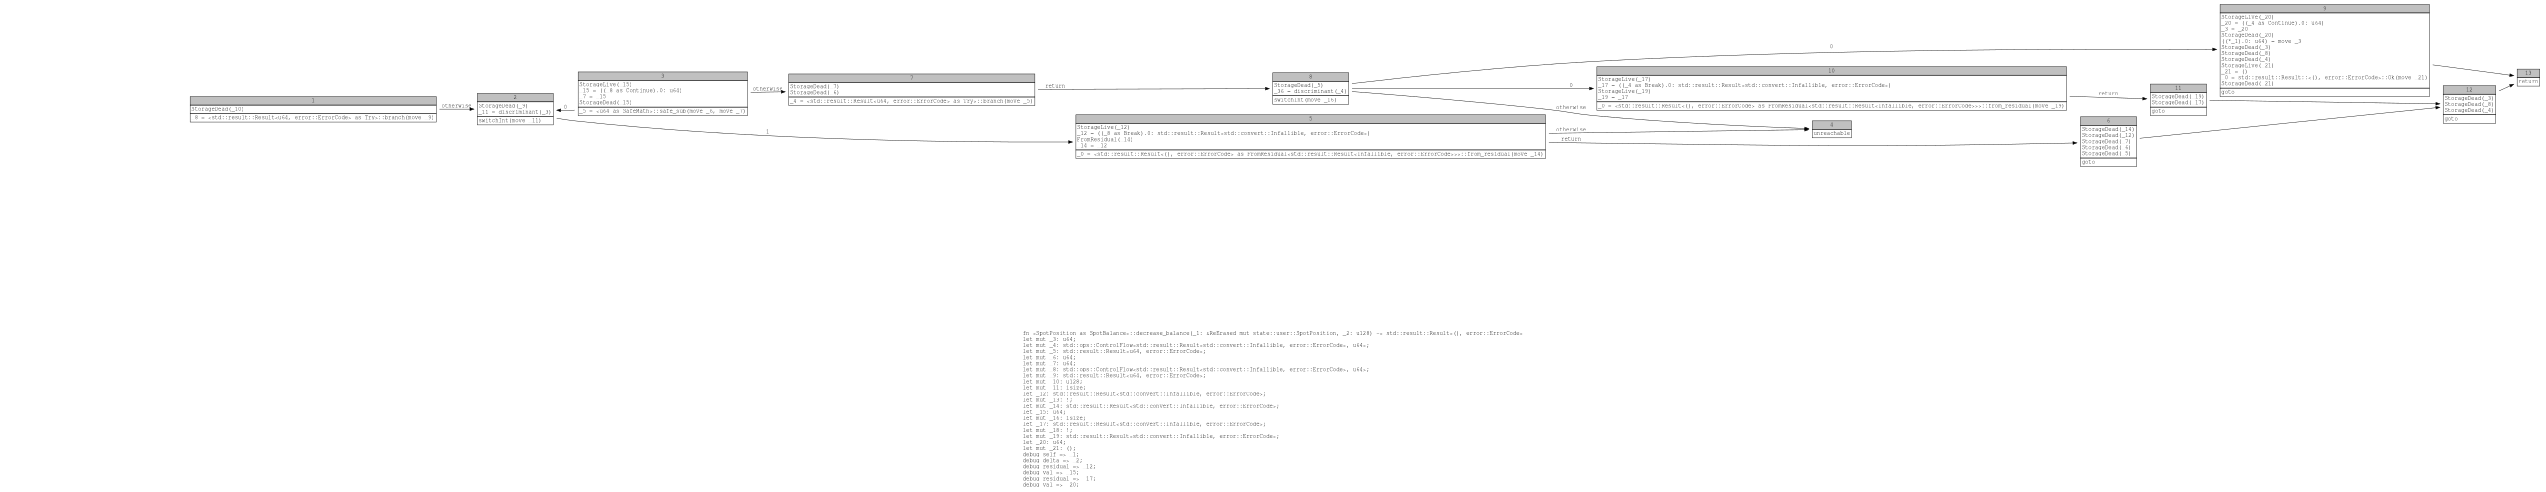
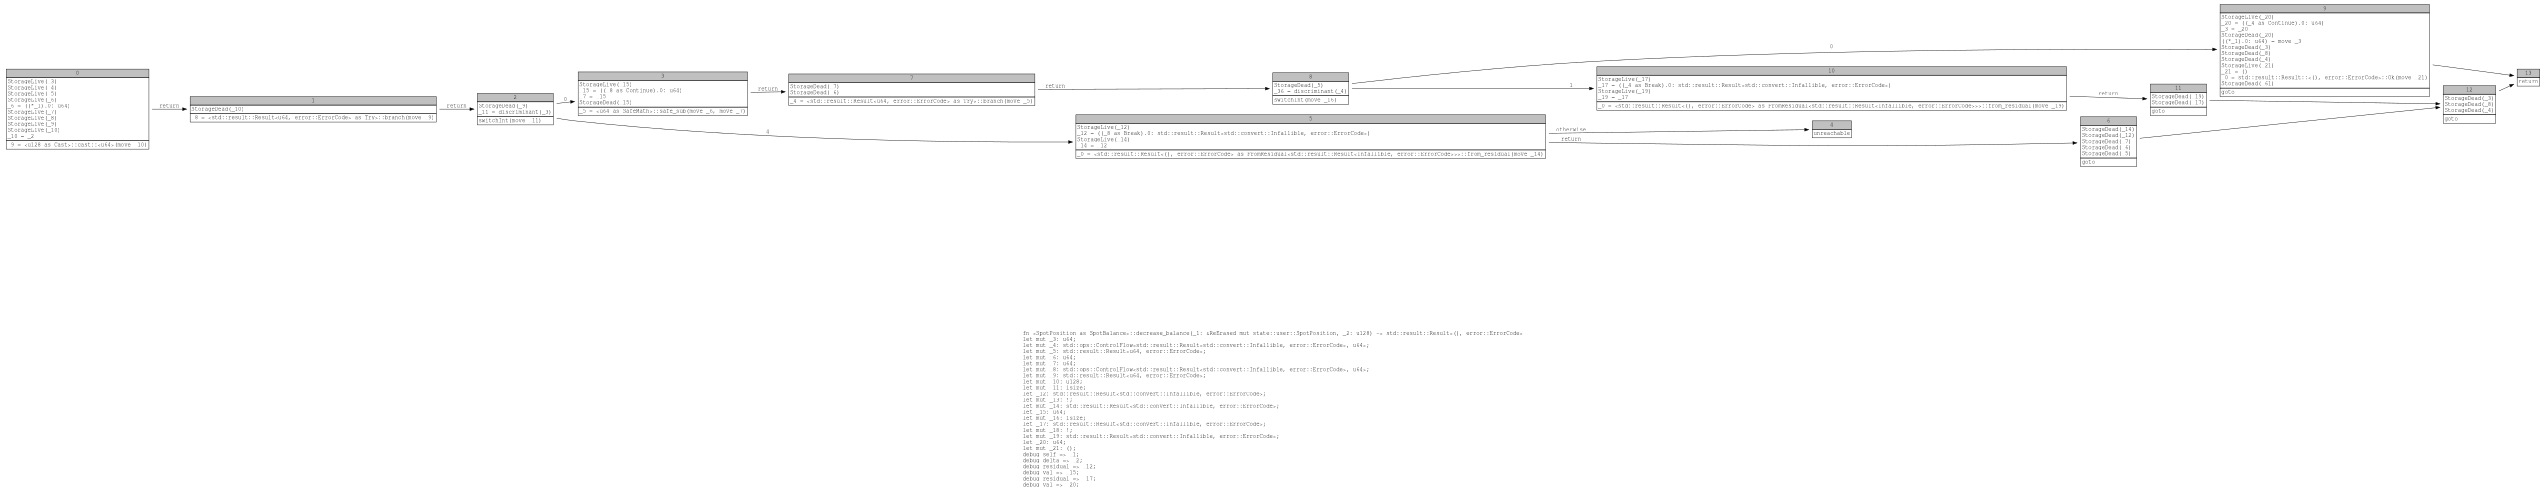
  digraph {
    fontname="Courier, monospace"
    label=<fn &lt;SpotPosition as SpotBalance&gt;::decrease_balance(_1: &amp;ReErased mut state::user::SpotPosition, _2: u128) -&gt; std::result::Result&lt;(), error::ErrorCode&gt;<br align="left"/>let mut _3: u64;<br align="left"/>let mut _4: std::ops::ControlFlow&lt;std::result::Result&lt;std::convert::Infallible, error::ErrorCode&gt;, u64&gt;;<br align="left"/>let mut _5: std::result::Result&lt;u64, error::ErrorCode&gt;;<br align="left"/>let mut _6: u64;<br align="left"/>let mut _7: u64;<br align="left"/>let mut _8: std::ops::ControlFlow&lt;std::result::Result&lt;std::convert::Infallible, error::ErrorCode&gt;, u64&gt;;<br align="left"/>let mut _9: std::result::Result&lt;u64, error::ErrorCode&gt;;<br align="left"/>let mut _10: u128;<br align="left"/>let mut _11: isize;<br align="left"/>let _12: std::result::Result&lt;std::convert::Infallible, error::ErrorCode&gt;;<br align="left"/>let mut _13: !;<br align="left"/>let mut _14: std::result::Result&lt;std::convert::Infallible, error::ErrorCode&gt;;<br align="left"/>let _15: u64;<br align="left"/>let mut _16: isize;<br align="left"/>let _17: std::result::Result&lt;std::convert::Infallible, error::ErrorCode&gt;;<br align="left"/>let mut _18: !;<br align="left"/>let mut _19: std::result::Result&lt;std::convert::Infallible, error::ErrorCode&gt;;<br align="left"/>let _20: u64;<br align="left"/>let mut _21: ();<br align="left"/>debug self =&gt; _1;<br align="left"/>debug delta =&gt; _2;<br align="left"/>debug residual =&gt; _12;<br align="left"/>debug val =&gt; _15;<br align="left"/>debug residual =&gt; _17;<br align="left"/>debug val =&gt; _20;<br align="left"/>>
    rankdir=LR
    node [fontname="Courier, monospace" shape=none]
    edge [fontname="Courier, monospace"]
+   n1 [label=<<table border="0" cellborder="1" cellspacing="0"><tr><td bgcolor="gray" align="center" colspan="1">0</td></tr><tr><td align="left" balign="left">StorageLive(_3)<br/>StorageLive(_4)<br/>StorageLive(_5)<br/>StorageLive(_6)<br/>_6 = ((*_1).0: u64)<br/>StorageLive(_7)<br/>StorageLive(_8)<br/>StorageLive(_9)<br/>StorageLive(_10)<br/>_10 = _2<br/></td></tr><tr><td align="left">_9 = &lt;u128 as Cast&gt;::cast::&lt;u64&gt;(move _10)</td></tr></table>>]
    n2 [label=<<table border="0" cellborder="1" cellspacing="0"><tr><td bgcolor="gray" align="center" colspan="1">1</td></tr><tr><td align="left" balign="left">StorageDead(_10)<br/></td></tr><tr><td align="left">_8 = &lt;std::result::Result&lt;u64, error::ErrorCode&gt; as Try&gt;::branch(move _9)</td></tr></table>>]
    n3 [label=<<table border="0" cellborder="1" cellspacing="0"><tr><td bgcolor="gray" align="center" colspan="1">2</td></tr><tr><td align="left" balign="left">StorageDead(_9)<br/>_11 = discriminant(_3)<br/></td></tr><tr><td align="left">switchInt(move _11)</td></tr></table>>]
    n4 [label=<<table border="0" cellborder="1" cellspacing="0"><tr><td bgcolor="gray" align="center" colspan="1">3</td></tr><tr><td align="left" balign="left">StorageLive(_15)<br/>_15 = ((_8 as Continue).0: u64)<br/>_7 = _15<br/>StorageDead(_15)<br/></td></tr><tr><td align="left">_5 = &lt;u64 as SafeMath&gt;::safe_sub(move _6, move _7)</td></tr></table>>]
-   n5 [label=<<table border="0" cellborder="1" cellspacing="0"><tr><td bgcolor="gray" align="center" colspan="1">5</td></tr><tr><td align="left" balign="left">StorageLive(_12)<br/>_12 = ((_8 as Break).0: std::result::Result&lt;std::convert::Infallible, error::ErrorCode&gt;)<br/>FromResidual(_14)<br/>_14 = _12<br/></td></tr><tr><td align="left">_0 = &lt;std::result::Result&lt;(), error::ErrorCode&gt; as FromResidual&lt;std::result::Result&lt;Infallible, error::ErrorCode&gt;&gt;&gt;::from_residual(move _14)</td></tr></table>>]
+   n5 [label=<<table border="0" cellborder="1" cellspacing="0"><tr><td bgcolor="gray" align="center" colspan="1">5</td></tr><tr><td align="left" balign="left">StorageLive(_12)<br/>_12 = ((_8 as Break).0: std::result::Result&lt;std::convert::Infallible, error::ErrorCode&gt;)<br/>StorageLive(_14)<br/>_14 = _12<br/></td></tr><tr><td align="left">_0 = &lt;std::result::Result&lt;(), error::ErrorCode&gt; as FromResidual&lt;std::result::Result&lt;Infallible, error::ErrorCode&gt;&gt;&gt;::from_residual(move _14)</td></tr></table>>]
    n6 [label=<<table border="0" cellborder="1" cellspacing="0"><tr><td bgcolor="gray" align="center" colspan="1">7</td></tr><tr><td align="left" balign="left">StorageDead(_7)<br/>StorageDead(_6)<br/></td></tr><tr><td align="left">_4 = &lt;std::result::Result&lt;u64, error::ErrorCode&gt; as Try&gt;::branch(move _5)</td></tr></table>>]
    n7 [label=<<table border="0" cellborder="1" cellspacing="0"><tr><td bgcolor="gray" align="center" colspan="1">4</td></tr><tr><td align="left">unreachable</td></tr></table>>]
    n8 [label=<<table border="0" cellborder="1" cellspacing="0"><tr><td bgcolor="gray" align="center" colspan="1">6</td></tr><tr><td align="left" balign="left">StorageDead(_14)<br/>StorageDead(_12)<br/>StorageDead(_7)<br/>StorageDead(_6)<br/>StorageDead(_5)<br/></td></tr><tr><td align="left">goto</td></tr></table>>]
    n9 [label=<<table border="0" cellborder="1" cellspacing="0"><tr><td bgcolor="gray" align="center" colspan="1">8</td></tr><tr><td align="left" balign="left">StorageDead(_5)<br/>_36 = discriminant(_4)<br/></td></tr><tr><td align="left">switchInt(move _16)</td></tr></table>>]
    n10 [label=<<table border="0" cellborder="1" cellspacing="0"><tr><td bgcolor="gray" align="center" colspan="1">12</td></tr><tr><td align="left" balign="left">StorageDead(_3)<br/>StorageDead(_8)<br/>StorageDead(_4)<br/></td></tr><tr><td align="left">goto</td></tr></table>>]
    n11 [label=<<table border="0" cellborder="1" cellspacing="0"><tr><td bgcolor="gray" align="center" colspan="1">13</td></tr><tr><td align="left">return</td></tr></table>>]
-   n12 [label=<<table border="0" cellborder="1" cellspacing="0"><tr><td bgcolor="gray" align="center" colspan="1">9</td></tr><tr><td align="left" balign="left">StorageLive(_20)<br/>_20 = ((_4 as Continue).0: u64)<br/>_3 = _20<br/>StorageDead(_20)<br/>((*_1).0: u64) = move _3<br/>StorageDead(_3)<br/>StorageDead(_8)<br/>StorageDead(_4)<br/>StorageLive(_21)<br/>_21 = ()<br/>_0 = std::result::Result::&lt;(), error::ErrorCode&gt;::Ok(move _21)<br/>StorageDead(_21)<br/></td></tr><tr><td align="left">goto</td></tr></table>>]
+   n12 [label=<<table border="0" cellborder="1" cellspacing="0"><tr><td bgcolor="gray" align="center" colspan="1">9</td></tr><tr><td align="left" balign="left">StorageLive(_20)<br/>_20 = ((_4 as Continue).0: u64)<br/>_3 = _20<br/>StorageDead(_20)<br/>((*_1).0: u64) = move _3<br/>StorageDead(_3)<br/>StorageDead(_8)<br/>StorageDead(_4)<br/>StorageLive(_21)<br/>_21 = ()<br/>_0 = std::result::Result::&lt;(), error::ErrorCode&gt;::Ok(move _21)<br/>StorageDead(_61)<br/></td></tr><tr><td align="left">goto</td></tr></table>>]
    n13 [label=<<table border="0" cellborder="1" cellspacing="0"><tr><td bgcolor="gray" align="center" colspan="1">10</td></tr><tr><td align="left" balign="left">StorageLive(_17)<br/>_17 = ((_4 as Break).0: std::result::Result&lt;std::convert::Infallible, error::ErrorCode&gt;)<br/>StorageLive(_19)<br/>_19 = _17<br/></td></tr><tr><td align="left">_0 = &lt;std::result::Result&lt;(), error::ErrorCode&gt; as FromResidual&lt;std::result::Result&lt;Infallible, error::ErrorCode&gt;&gt;&gt;::from_residual(move _19)</td></tr></table>>]
    n14 [label=<<table border="0" cellborder="1" cellspacing="0"><tr><td bgcolor="gray" align="center" colspan="1">11</td></tr><tr><td align="left" balign="left">StorageDead(_19)<br/>StorageDead(_17)<br/></td></tr><tr><td align="left">goto</td></tr></table>>]
-   n2 -> n3 [label=otherwise]
-   n4 -> n3 [label=0]
-   n3 -> n5 [label=1]
-   n4 -> n6 [label=otherwise]
+   n1 -> n2 [label=return]
+   n2 -> n3 [label=return]
+   n3 -> n4 [label=0]
+   n3 -> n5 [label=4]
+   n4 -> n6 [label=return]
    n5 -> n7 [label=otherwise]
    n5 -> n8 [label=return]
    n6 -> n9 [label=return]
    n8 -> n10
-   n9 -> n7 [label=otherwise]
    n9 -> n12 [label=0]
-   n9 -> n13 [label=0]
+   n9 -> n13 [label=1]
    n10 -> n11
    n12 -> n11
    n13 -> n14 [label=return]
    n14 -> n10
  }
